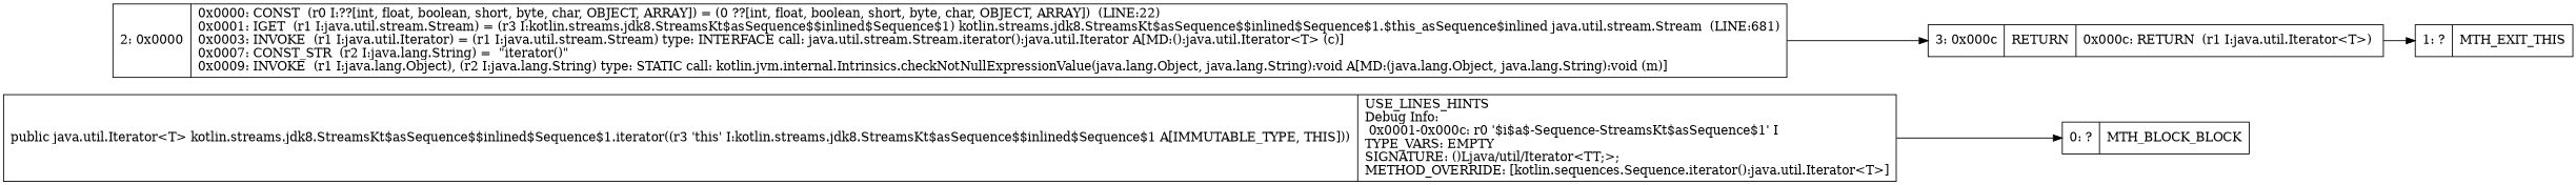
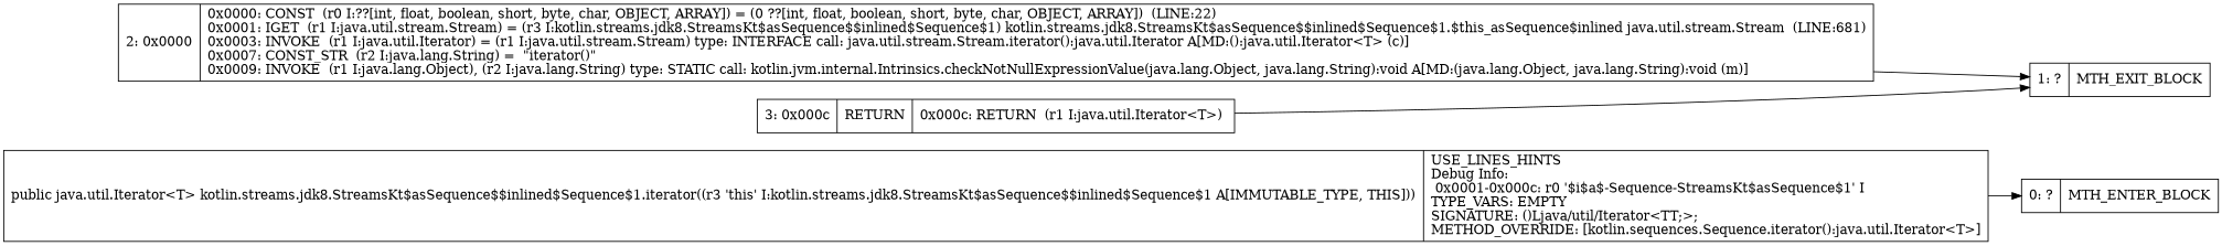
  digraph {
    rankdir=LR
    node [shape=record]
-   n1 [label="{0\:\ ?|MTH_BLOCK_BLOCK\l}"]
+   n1 [label="{0\:\ ?|MTH_ENTER_BLOCK\l}"]
    n2 [label="{2\:\ 0x0000|0x0000: CONST  (r0 I:??[int, float, boolean, short, byte, char, OBJECT, ARRAY]) = (0 ??[int, float, boolean, short, byte, char, OBJECT, ARRAY])  (LINE:22)\l0x0001: IGET  (r1 I:java.util.stream.Stream) = (r3 I:kotlin.streams.jdk8.StreamsKt$asSequence$$inlined$Sequence$1) kotlin.streams.jdk8.StreamsKt$asSequence$$inlined$Sequence$1.$this_asSequence$inlined java.util.stream.Stream  (LINE:681)\l0x0003: INVOKE  (r1 I:java.util.Iterator) = (r1 I:java.util.stream.Stream) type: INTERFACE call: java.util.stream.Stream.iterator():java.util.Iterator A[MD:():java.util.Iterator\<T\> (c)]\l0x0007: CONST_STR  (r2 I:java.lang.String) =  \"iterator()\" \l0x0009: INVOKE  (r1 I:java.lang.Object), (r2 I:java.lang.String) type: STATIC call: kotlin.jvm.internal.Intrinsics.checkNotNullExpressionValue(java.lang.Object, java.lang.String):void A[MD:(java.lang.Object, java.lang.String):void (m)]\l}"]
    n3 [label="{3\:\ 0x000c|RETURN\l|0x000c: RETURN  (r1 I:java.util.Iterator\<T\>) \l}"]
-   n4 [label="{1\:\ ?|MTH_EXIT_THIS\l}"]
+   n4 [label="{1\:\ ?|MTH_EXIT_BLOCK\l}"]
    n5 [label="{public java.util.Iterator\<T\> kotlin.streams.jdk8.StreamsKt$asSequence$$inlined$Sequence$1.iterator((r3 'this' I:kotlin.streams.jdk8.StreamsKt$asSequence$$inlined$Sequence$1 A[IMMUTABLE_TYPE, THIS]))  | USE_LINES_HINTS\lDebug Info:\l  0x0001\-0x000c: r0 '$i$a$\-Sequence\-StreamsKt$asSequence$1' I\lTYPE_VARS: EMPTY\lSIGNATURE: ()Ljava\/util\/Iterator\<TT;\>;\lMETHOD_OVERRIDE: [kotlin.sequences.Sequence.iterator():java.util.Iterator\<T\>]\l}"]
-   n2 -> n3
+   n2 -> n4
    n3 -> n4
    n5 -> n1
  }
